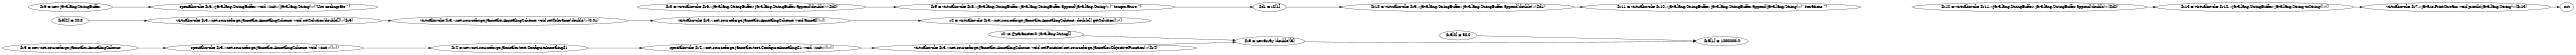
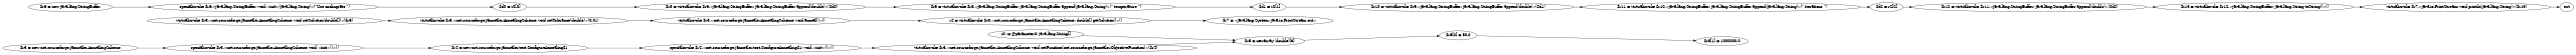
  digraph {
    rankdir=LR
    "r0 := @parameter0: java.lang.String[]"
    "$r5 = newarray (double)[3]"
    "$r3 = new net.sourceforge.jannealer.AnnealingScheme"
    "specialinvoke $r3.<net.sourceforge.jannealer.AnnealingScheme: void <init>()>()"
    "$r4 = new net.sourceforge.jannealer.test.ConfigureAnnealing$1"
    "specialinvoke $r4.<net.sourceforge.jannealer.test.ConfigureAnnealing$1: void <init>()>()"
    "virtualinvoke $r3.<net.sourceforge.jannealer.AnnealingScheme: void setFunction(net.sourceforge.jannealer.ObjectiveFunction)>($r4)"
    "$r5[0] = 50.0"
    "$r5[1] = 1000000.0"
-   "$r5[2] = 20.0"
    "virtualinvoke $r3.<net.sourceforge.jannealer.AnnealingScheme: void setSolution(double[])>($r5)"
    "virtualinvoke $r3.<net.sourceforge.jannealer.AnnealingScheme: void setTolerance(double)>(0.01)"
    "virtualinvoke $r3.<net.sourceforge.jannealer.AnnealingScheme: void anneal()>()"
    "r2 = virtualinvoke $r3.<net.sourceforge.jannealer.AnnealingScheme: double[] getSolution()>()"
+   "$r7 = <java.lang.System: java.io.PrintStream out>"
    "$r6 = new java.lang.StringBuffer"
    "specialinvoke $r6.<java.lang.StringBuffer: void <init>(java.lang.String)>(\"Use coolingrate \")"
+   "$d0 = r2[0]"
    "$r8 = virtualinvoke $r6.<java.lang.StringBuffer: java.lang.StringBuffer append(double)>($d0)"
    "$r9 = virtualinvoke $r8.<java.lang.StringBuffer: java.lang.StringBuffer append(java.lang.String)>(\" temperature \")"
    "$d1 = r2[1]"
    "$r10 = virtualinvoke $r9.<java.lang.StringBuffer: java.lang.StringBuffer append(double)>($d1)"
    "$r11 = virtualinvoke $r10.<java.lang.StringBuffer: java.lang.StringBuffer append(java.lang.String)>(\" iterations \")"
+   "$d2 = r2[2]"
    "$r12 = virtualinvoke $r11.<java.lang.StringBuffer: java.lang.StringBuffer append(double)>($d2)"
    "$r13 = virtualinvoke $r12.<java.lang.StringBuffer: java.lang.String toString()>()"
    "virtualinvoke $r7.<java.io.PrintStream: void println(java.lang.String)>($r13)"
    n28 [label=out]
    "r0 := @parameter0: java.lang.String[]" -> "$r5 = newarray (double)[3]"
-   "$r5 = newarray (double)[3]" -> "$r5[1] = 1000000.0"
+   "$r5 = newarray (double)[3]" -> "$r5[0] = 50.0"
    "$r3 = new net.sourceforge.jannealer.AnnealingScheme" -> "specialinvoke $r3.<net.sourceforge.jannealer.AnnealingScheme: void <init>()>()"
    "specialinvoke $r3.<net.sourceforge.jannealer.AnnealingScheme: void <init>()>()" -> "$r4 = new net.sourceforge.jannealer.test.ConfigureAnnealing$1"
    "$r4 = new net.sourceforge.jannealer.test.ConfigureAnnealing$1" -> "specialinvoke $r4.<net.sourceforge.jannealer.test.ConfigureAnnealing$1: void <init>()>()"
    "specialinvoke $r4.<net.sourceforge.jannealer.test.ConfigureAnnealing$1: void <init>()>()" -> "virtualinvoke $r3.<net.sourceforge.jannealer.AnnealingScheme: void setFunction(net.sourceforge.jannealer.ObjectiveFunction)>($r4)"
    "virtualinvoke $r3.<net.sourceforge.jannealer.AnnealingScheme: void setFunction(net.sourceforge.jannealer.ObjectiveFunction)>($r4)" -> "$r5 = newarray (double)[3]"
    "$r5[0] = 50.0" -> "$r5[1] = 1000000.0"
-   "$r5[2] = 20.0" -> "virtualinvoke $r3.<net.sourceforge.jannealer.AnnealingScheme: void setSolution(double[])>($r5)"
    "virtualinvoke $r3.<net.sourceforge.jannealer.AnnealingScheme: void setSolution(double[])>($r5)" -> "virtualinvoke $r3.<net.sourceforge.jannealer.AnnealingScheme: void setTolerance(double)>(0.01)"
    "virtualinvoke $r3.<net.sourceforge.jannealer.AnnealingScheme: void setTolerance(double)>(0.01)" -> "virtualinvoke $r3.<net.sourceforge.jannealer.AnnealingScheme: void anneal()>()"
    "virtualinvoke $r3.<net.sourceforge.jannealer.AnnealingScheme: void anneal()>()" -> "r2 = virtualinvoke $r3.<net.sourceforge.jannealer.AnnealingScheme: double[] getSolution()>()"
+   "r2 = virtualinvoke $r3.<net.sourceforge.jannealer.AnnealingScheme: double[] getSolution()>()" -> "$r7 = <java.lang.System: java.io.PrintStream out>"
    "$r6 = new java.lang.StringBuffer" -> "specialinvoke $r6.<java.lang.StringBuffer: void <init>(java.lang.String)>(\"Use coolingrate \")"
+   "specialinvoke $r6.<java.lang.StringBuffer: void <init>(java.lang.String)>(\"Use coolingrate \")" -> "$d0 = r2[0]"
+   "$d0 = r2[0]" -> "$r8 = virtualinvoke $r6.<java.lang.StringBuffer: java.lang.StringBuffer append(double)>($d0)"
    "$r8 = virtualinvoke $r6.<java.lang.StringBuffer: java.lang.StringBuffer append(double)>($d0)" -> "$r9 = virtualinvoke $r8.<java.lang.StringBuffer: java.lang.StringBuffer append(java.lang.String)>(\" temperature \")"
    "$r9 = virtualinvoke $r8.<java.lang.StringBuffer: java.lang.StringBuffer append(java.lang.String)>(\" temperature \")" -> "$d1 = r2[1]"
    "$d1 = r2[1]" -> "$r10 = virtualinvoke $r9.<java.lang.StringBuffer: java.lang.StringBuffer append(double)>($d1)"
    "$r10 = virtualinvoke $r9.<java.lang.StringBuffer: java.lang.StringBuffer append(double)>($d1)" -> "$r11 = virtualinvoke $r10.<java.lang.StringBuffer: java.lang.StringBuffer append(java.lang.String)>(\" iterations \")"
+   "$r11 = virtualinvoke $r10.<java.lang.StringBuffer: java.lang.StringBuffer append(java.lang.String)>(\" iterations \")" -> "$d2 = r2[2]"
+   "$d2 = r2[2]" -> "$r12 = virtualinvoke $r11.<java.lang.StringBuffer: java.lang.StringBuffer append(double)>($d2)"
    "$r12 = virtualinvoke $r11.<java.lang.StringBuffer: java.lang.StringBuffer append(double)>($d2)" -> "$r13 = virtualinvoke $r12.<java.lang.StringBuffer: java.lang.String toString()>()"
    "$r13 = virtualinvoke $r12.<java.lang.StringBuffer: java.lang.String toString()>()" -> "virtualinvoke $r7.<java.io.PrintStream: void println(java.lang.String)>($r13)"
    "virtualinvoke $r7.<java.io.PrintStream: void println(java.lang.String)>($r13)" -> n28
  }
